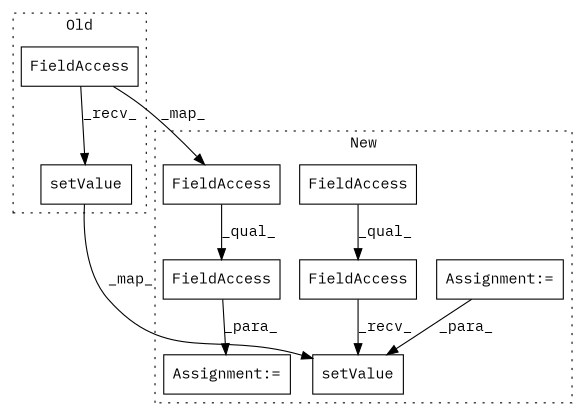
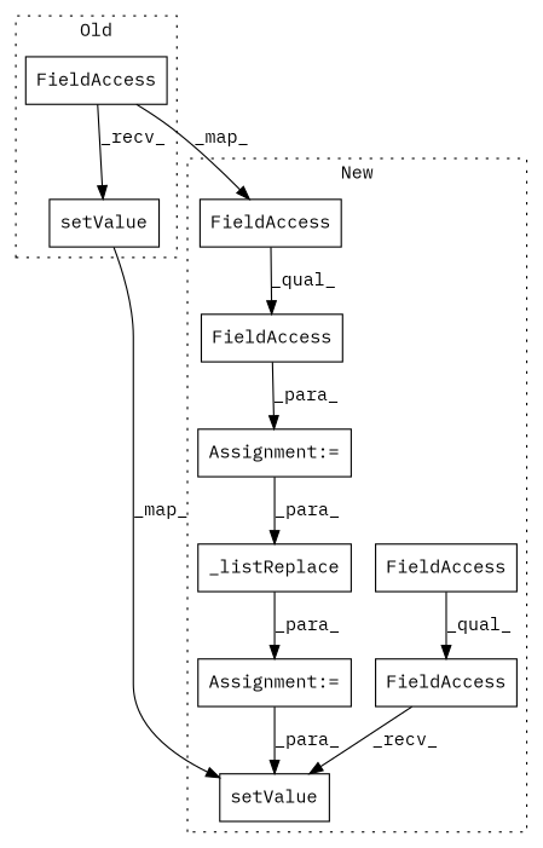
  digraph {
    fontname="IBM Plex Mono"
    node [a=22 l=36 s=20765 shape=box fontname="IBM Plex Mono"]
    edge [fontname="IBM Plex Mono"]
    n1 [a=32 l="9,1" label=setValue s="20561,20580"]
    n2 [label=FieldAccess s=20524]
    n3 [a=32 l="9,1" label=setValue s="20896,20911"]
    n4 [a=7 l=1 label="Assignment:=" s=20764]
    n5 [a=7 l=1 label="Assignment:=" s=20819]
    n6 [l=42 label=FieldAccess]
+   n7 [a=32 l="13,1" label=_listReplace s="20820,20852"]
    n8 [label=FieldAccess s=20859]
    n9 [l=25 label=FieldAccess s=20859]
    n10 [label=FieldAccess]
    subgraph cluster_1 {
      label=Old
      style=dotted
      n1
      n2
    }
    subgraph cluster_2 {
      label=New
      style=dotted
      n3
      n4
      n5
      n6
+     n7
      n8
      n9
      n10
    }
    n1 -> n3 [label=_map_]
    n2 -> n1 [label=_recv_]
    n2 -> n10 [label=_map_]
+   n4 -> n7 [label=_para_]
    n5 -> n3 [label=_para_]
    n6 -> n4 [label=_para_]
+   n7 -> n5 [label=_para_]
    n8 -> n3 [label=_recv_]
    n9 -> n8 [label=_qual_]
    n10 -> n6 [label=_qual_]
  }
